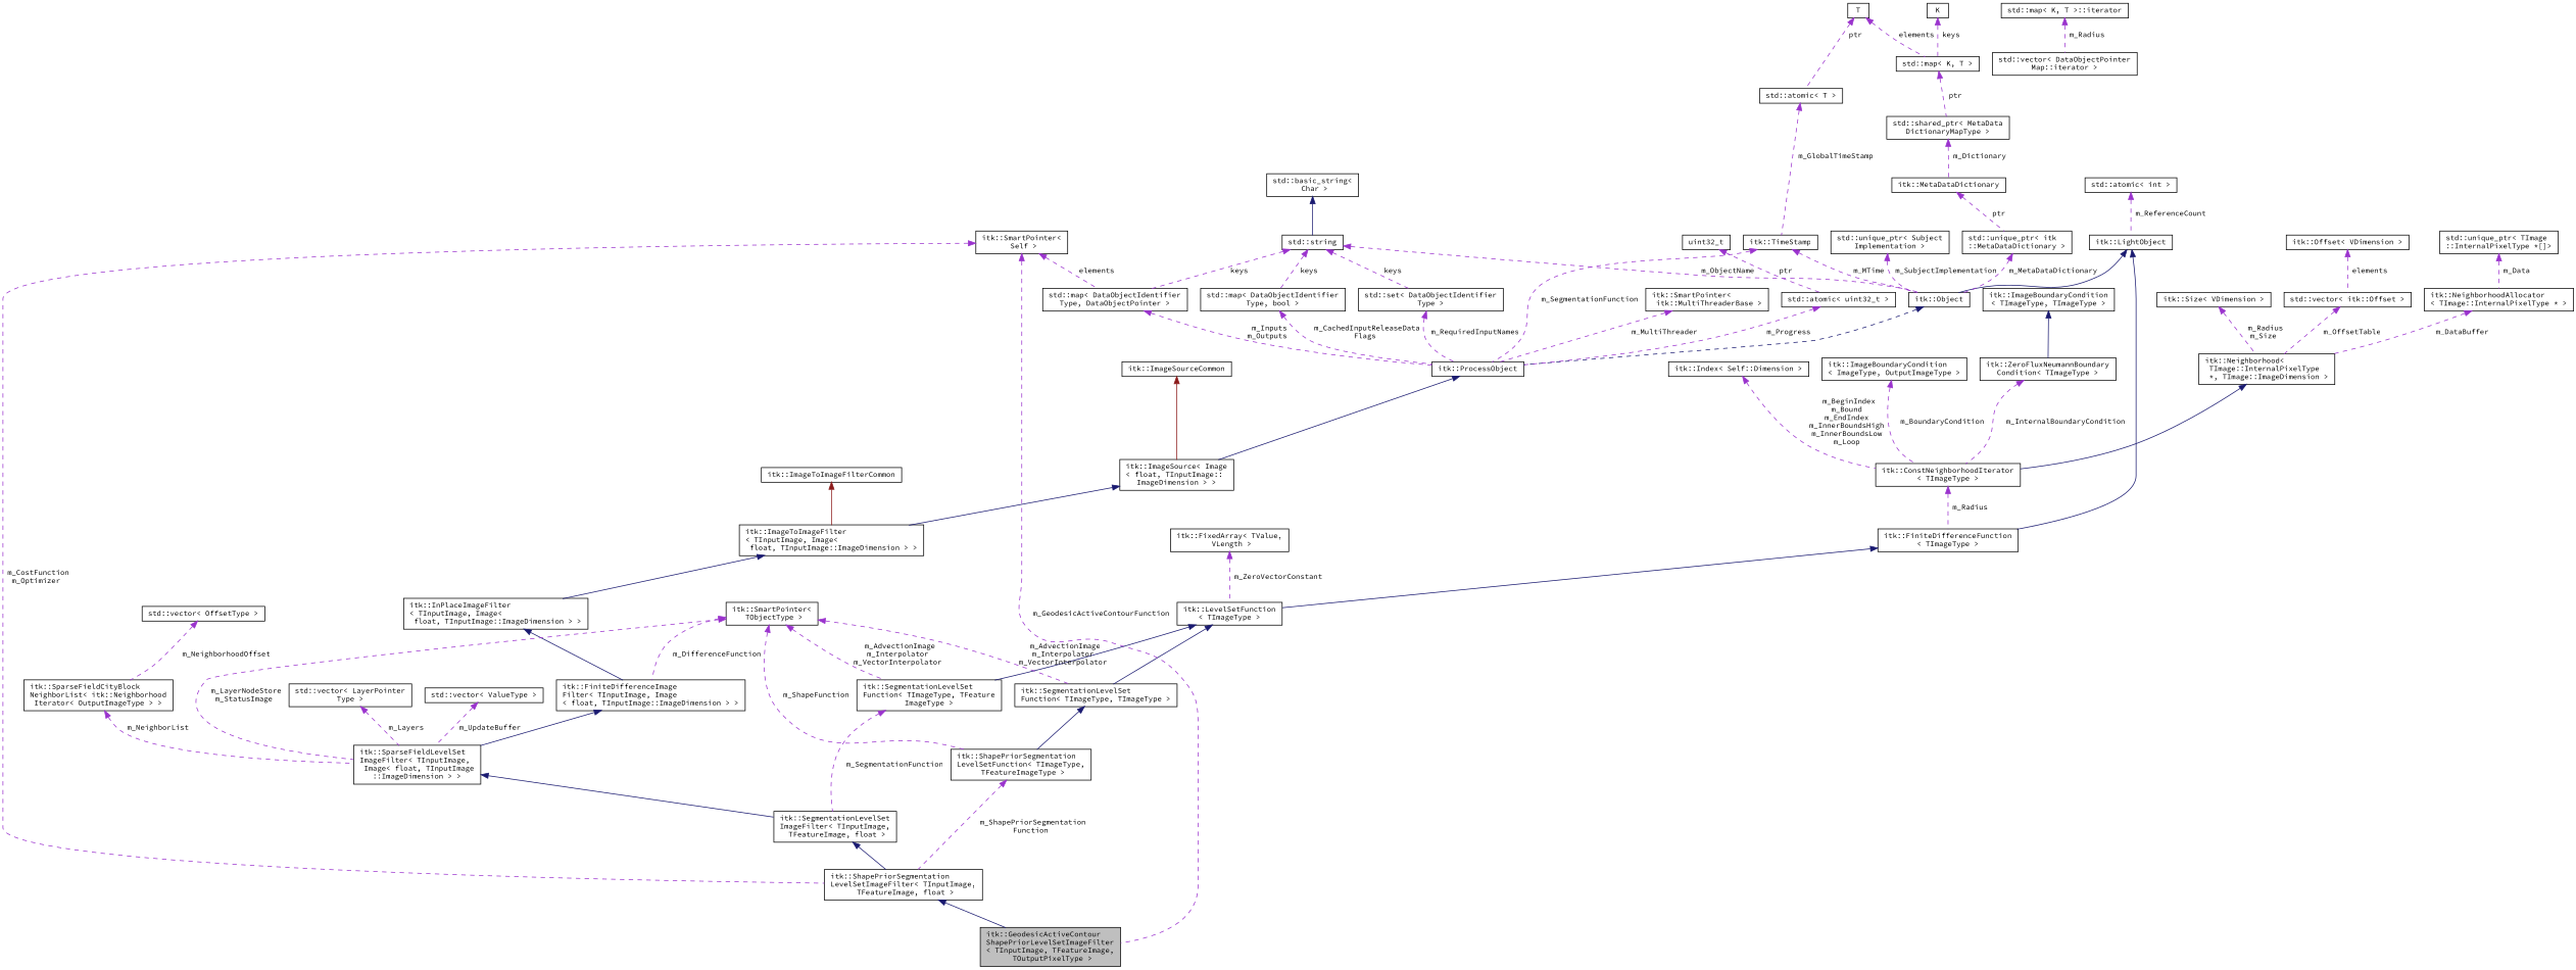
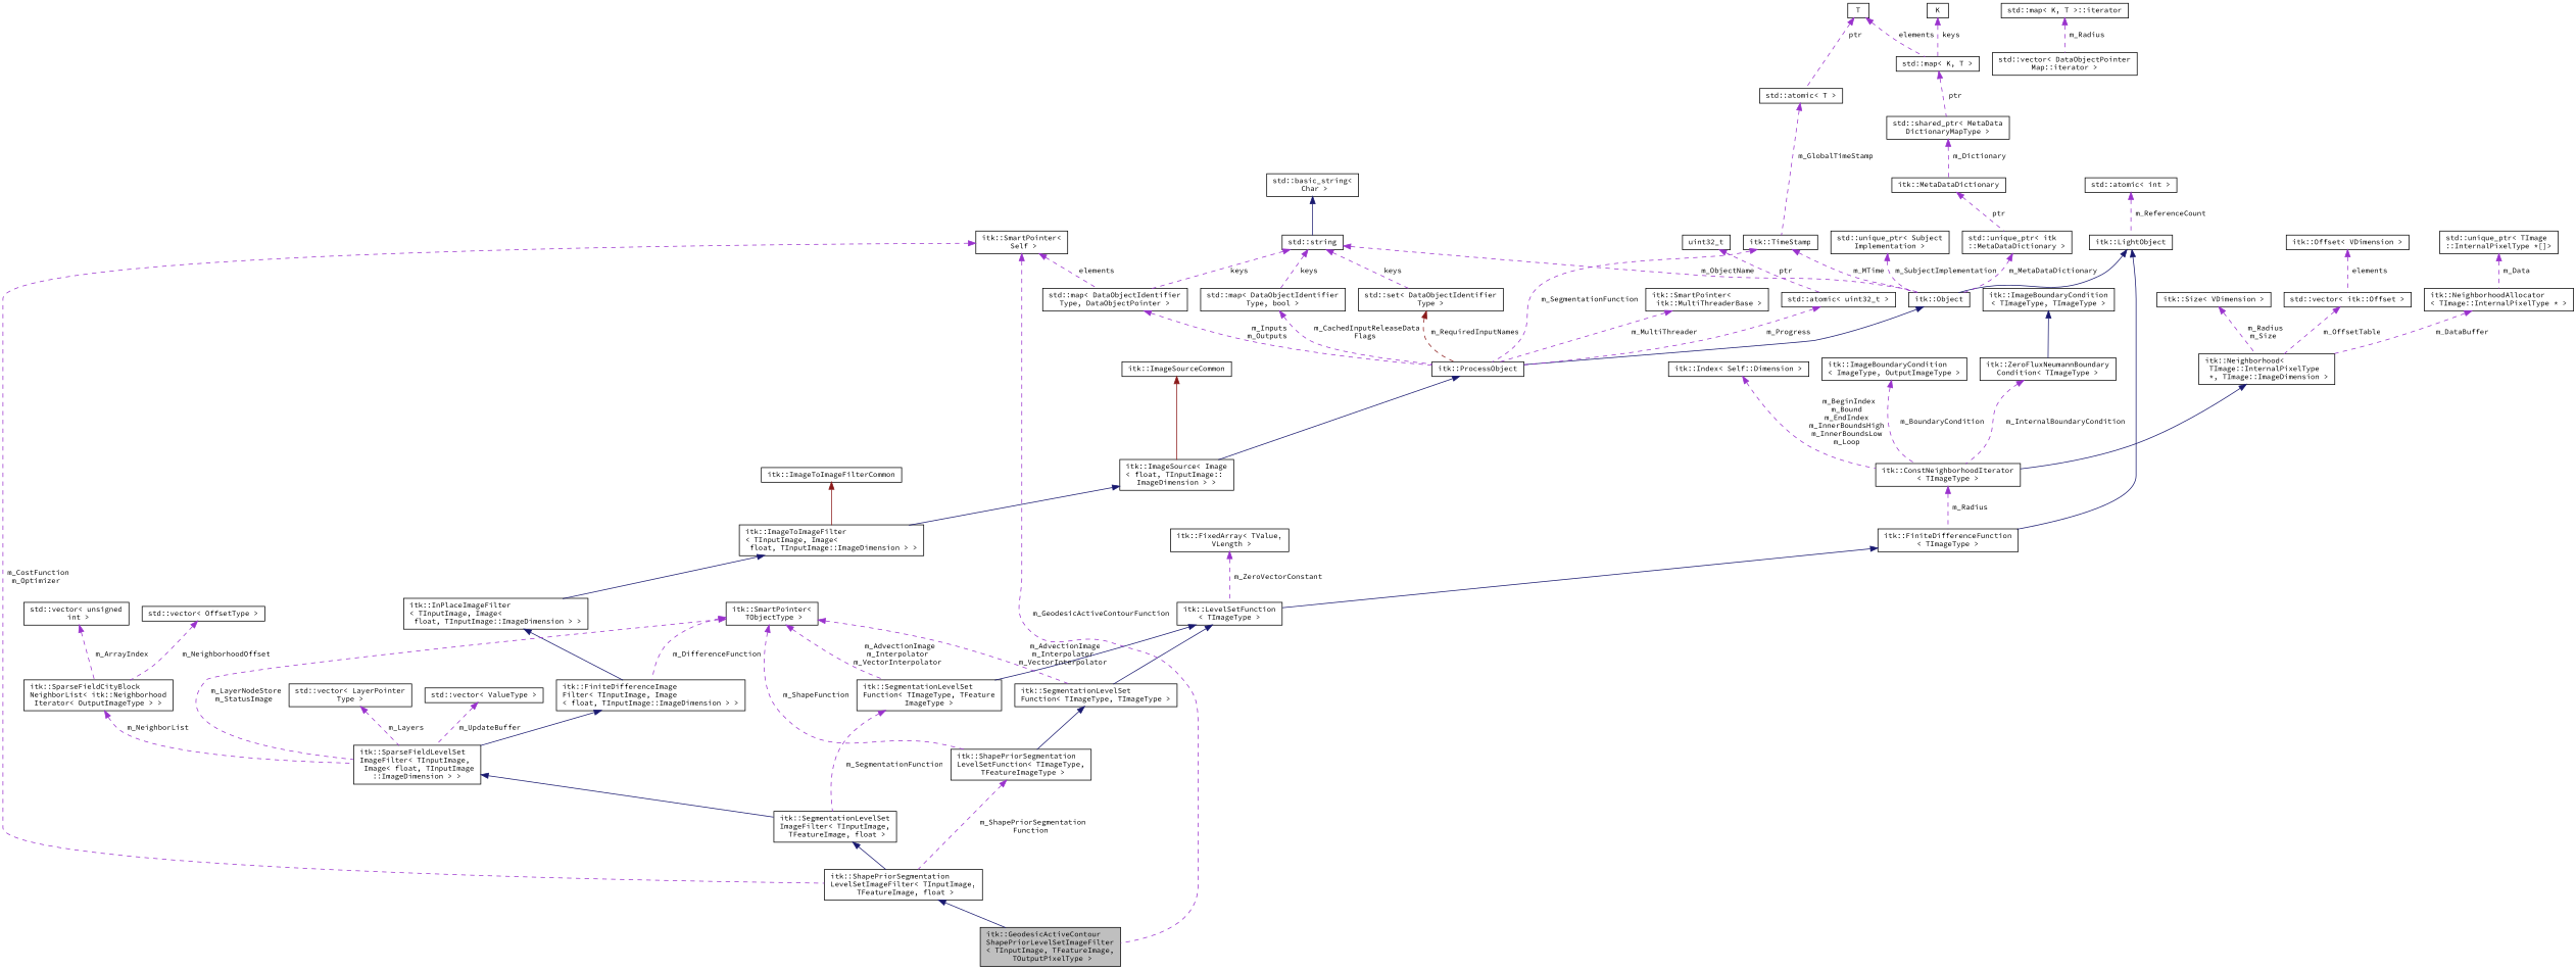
  digraph {
    fontname="Source Code Pro"
    node [color=black fillcolor=white fontname="Source Code Pro" fontsize=10 shape=record style=filled]
    edge [color=darkorchid3 dir=back fontname="Source Code Pro" fontsize=10 labelfontname=Helvetica labelfontsize=10 style=dashed]
    n1 [fillcolor=grey75 fontcolor=black height=0.2 label="itk::GeodesicActiveContour\lShapePriorLevelSetImageFilter\l\< TInputImage, TFeatureImage,\l TOutputPixelType \>" width=0.4]
    n2 [height=0.2 label="itk::ShapePriorSegmentation\lLevelSetImageFilter\< TInputImage,\l TFeatureImage, float \>" width=0.4]
    n3 [height=0.2 label="itk::SegmentationLevelSet\lImageFilter\< TInputImage,\l TFeatureImage, float \>" width=0.4]
    n4 [height=0.2 label="itk::SparseFieldLevelSet\lImageFilter\< TInputImage,\l Image\< float, TInputImage\l::ImageDimension \> \>" width=0.4]
    n5 [height=0.2 label="itk::FiniteDifferenceImage\lFilter\< TInputImage, Image\l\< float, TInputImage::ImageDimension \> \>" width=0.4]
    n6 [height=0.2 label="itk::InPlaceImageFilter\l\< TInputImage, Image\<\l float, TInputImage::ImageDimension \> \>" width=0.4]
    n7 [height=0.2 label="itk::ImageToImageFilter\l\< TInputImage, Image\<\l float, TInputImage::ImageDimension \> \>" width=0.4]
    n8 [height=0.2 label="itk::ImageSource\< Image\l\< float, TInputImage::\lImageDimension \> \>" width=0.4]
    n9 [height=0.2 label="itk::ProcessObject" width=0.4]
    n10 [height=0.2 label="itk::Object" width=0.4]
    n11 [height=0.2 label="itk::LightObject" width=0.4]
    n12 [height=0.2 label="itk::FiniteDifferenceFunction\l\< TImageType \>" width=0.4]
    n13 [height=0.2 label="itk::LevelSetFunction\l\< TImageType \>" width=0.4]
    n14 [height=0.2 label="std::atomic\< int \>" width=0.4]
    n15 [height=0.2 label="itk::TimeStamp" width=0.4]
    n16 [height=0.2 label="std::atomic\< T \>" width=0.4]
    n17 [height=0.2 label=T width=0.4]
    n18 [height=0.2 label="std::map\< K, T \>" width=0.4]
    n19 [height=0.2 label="std::shared_ptr\< MetaData\lDictionaryMapType \>" width=0.4]
    n20 [height=0.2 label="std::unique_ptr\< Subject\lImplementation \>" width=0.4]
    n21 [height=0.2 label="std::unique_ptr\< itk\l::MetaDataDictionary \>" width=0.4]
    n22 [height=0.2 label="itk::MetaDataDictionary" width=0.4]
    n23 [height=0.2 label=K width=0.4]
    n24 [height=0.2 label="std::string" width=0.4]
    n25 [height=0.2 label="std::map\< DataObjectIdentifier\lType, DataObjectPointer \>" width=0.4]
    n26 [height=0.2 label="std::map\< DataObjectIdentifier\lType, bool \>" width=0.4]
    n27 [height=0.2 label="std::set\< DataObjectIdentifier\lType \>" width=0.4]
    n28 [height=0.2 label="std::basic_string\<\l Char \>" width=0.4]
    n29 [height=0.2 label="itk::SmartPointer\<\l Self \>" width=0.4]
    n30 [height=0.2 label="std::vector\< DataObjectPointer\lMap::iterator \>" width=0.4]
    n31 [height=0.2 label="std::map\< K, T \>::iterator" width=0.4]
    n32 [height=0.2 label="std::atomic\< uint32_t \>" width=0.4]
    n33 [height=0.2 label=uint32_t width=0.4]
    n34 [height=0.2 label="itk::SmartPointer\<\l itk::MultiThreaderBase \>" width=0.4]
    n35 [height=0.2 label="itk::ImageSourceCommon" width=0.4]
    n36 [height=0.2 label="itk::ImageToImageFilterCommon" width=0.4]
    n37 [height=0.2 label="itk::SmartPointer\<\l TObjectType \>" width=0.4]
    n38 [height=0.2 label="itk::SegmentationLevelSet\lFunction\< TImageType, TFeature\lImageType \>" width=0.4]
    n39 [height=0.2 label="itk::ShapePriorSegmentation\lLevelSetFunction\< TImageType,\l TFeatureImageType \>" width=0.4]
    n40 [height=0.2 label="itk::SegmentationLevelSet\lFunction\< TImageType, TImageType \>" width=0.4]
    n41 [height=0.2 label="itk::SparseFieldCityBlock\lNeighborList\< itk::Neighborhood\lIterator\< OutputImageType \> \>" width=0.4]
+   n42 [height=0.2 label="std::vector\< unsigned\l int \>" width=0.4]
    n43 [height=0.2 label="std::vector\< OffsetType \>" width=0.4]
    n44 [height=0.2 label="std::vector\< LayerPointer\lType \>" width=0.4]
    n45 [height=0.2 label="std::vector\< ValueType \>" width=0.4]
    n46 [height=0.2 label="itk::ConstNeighborhoodIterator\l\< TImageType \>" width=0.4]
    n47 [height=0.2 label="itk::Neighborhood\<\l TImage::InternalPixelType\l *, TImage::ImageDimension \>" width=0.4]
    n48 [height=0.2 label="itk::Size\< VDimension \>" width=0.4]
    n49 [height=0.2 label="itk::NeighborhoodAllocator\l\< TImage::InternalPixelType * \>" width=0.4]
    n50 [height=0.2 label="std::unique_ptr\< TImage\l::InternalPixelType *[]\>" width=0.4]
    n51 [height=0.2 label="std::vector\< itk::Offset \>" width=0.4]
    n52 [height=0.2 label="itk::Offset\< VDimension \>" width=0.4]
    n53 [height=0.2 label="itk::Index\< Self::Dimension \>" width=0.4]
    n54 [height=0.2 label="itk::ImageBoundaryCondition\l\< ImageType, OutputImageType \>" width=0.4]
    n55 [height=0.2 label="itk::ZeroFluxNeumannBoundary\lCondition\< TImageType \>" width=0.4]
    n56 [height=0.2 label="itk::ImageBoundaryCondition\l\< TImageType, TImageType \>" width=0.4]
    n57 [height=0.2 label="itk::FixedArray\< TValue,\l VLength \>" width=0.4]
    n2 -> n1 [color=midnightblue style=solid]
    n3 -> n2 [color=midnightblue style=solid]
    n4 -> n3 [color=midnightblue style=solid]
    n5 -> n4 [color=midnightblue style=solid]
    n6 -> n5 [color=midnightblue style=solid]
    n7 -> n6 [color=midnightblue style=solid]
    n8 -> n7 [color=midnightblue style=solid]
    n9 -> n8 [color=midnightblue style=solid]
-   n10 -> n9 [color=midnightblue]
+   n10 -> n9 [color=midnightblue style=solid]
    n11 -> n10 [color=midnightblue style=solid]
    n11 -> n12 [color=midnightblue style=solid]
    n12 -> n13 [color=midnightblue style=solid]
    n13 -> n38 [color=midnightblue style=solid]
    n13 -> n40 [color=midnightblue style=solid]
    n14 -> n11 [label=" m_ReferenceCount"]
    n15 -> n9 [label=" m_SegmentationFunction"]
    n15 -> n10 [label=" m_MTime"]
    n16 -> n15 [label=" m_GlobalTimeStamp"]
    n17 -> n16 [label=" ptr"]
    n17 -> n18 [label=" elements"]
    n18 -> n19 [label=" ptr"]
    n19 -> n22 [label=" m_Dictionary"]
    n20 -> n10 [label=" m_SubjectImplementation"]
    n21 -> n10 [label=" m_MetaDataDictionary"]
    n22 -> n21 [label=" ptr"]
    n23 -> n18 [label=" keys"]
    n24 -> n10 [label=" m_ObjectName"]
    n24 -> n25 [label=" keys"]
    n24 -> n26 [label=" keys"]
    n24 -> n27 [label=" keys"]
    n25 -> n9 [label=" m_Inputs\nm_Outputs"]
    n26 -> n9 [label=" m_CachedInputReleaseData\lFlags"]
-   n27 -> n9 [label=" m_RequiredInputNames"]
+   n27 -> n9 [color=firebrick4 label=" m_RequiredInputNames"]
    n28 -> n24 [color=midnightblue style=solid]
    n29 -> n1 [label=" m_GeodesicActiveContourFunction"]
    n29 -> n2 [label=" m_CostFunction\nm_Optimizer"]
    n29 -> n25 [label=" elements"]
    n31 -> n30 [label=" m_Radius"]
    n32 -> n9 [label=" m_Progress"]
    n33 -> n32 [label=" ptr"]
    n34 -> n9 [label=" m_MultiThreader"]
    n35 -> n8 [color=firebrick4 style=solid]
    n36 -> n7 [color=firebrick4 style=solid]
    n37 -> n4 [label=" m_LayerNodeStore\nm_StatusImage"]
    n37 -> n5 [label=" m_DifferenceFunction"]
    n37 -> n38 [label=" m_AdvectionImage\nm_Interpolator\nm_VectorInterpolator"]
    n37 -> n39 [label=" m_ShapeFunction"]
    n37 -> n40 [label=" m_AdvectionImage\nm_Interpolator\nm_VectorInterpolator"]
    n38 -> n3 [label=" m_SegmentationFunction"]
    n39 -> n2 [label=" m_ShapePriorSegmentation\lFunction"]
    n40 -> n39 [color=midnightblue style=solid]
    n41 -> n4 [label=" m_NeighborList"]
+   n42 -> n41 [label=" m_ArrayIndex"]
    n43 -> n41 [label=" m_NeighborhoodOffset"]
    n44 -> n4 [label=" m_Layers"]
    n45 -> n4 [label=" m_UpdateBuffer"]
    n46 -> n12 [label=" m_Radius"]
    n47 -> n46 [color=midnightblue style=solid]
    n48 -> n47 [label=" m_Radius\nm_Size"]
    n49 -> n47 [label=" m_DataBuffer"]
    n50 -> n49 [label=" m_Data"]
    n51 -> n47 [label=" m_OffsetTable"]
    n52 -> n51 [label=" elements"]
    n53 -> n46 [label=" m_BeginIndex\nm_Bound\nm_EndIndex\nm_InnerBoundsHigh\nm_InnerBoundsLow\nm_Loop"]
    n54 -> n46 [label=" m_BoundaryCondition"]
    n55 -> n46 [label=" m_InternalBoundaryCondition"]
    n56 -> n55 [color=midnightblue style=solid]
    n57 -> n13 [label=" m_ZeroVectorConstant"]
  }
